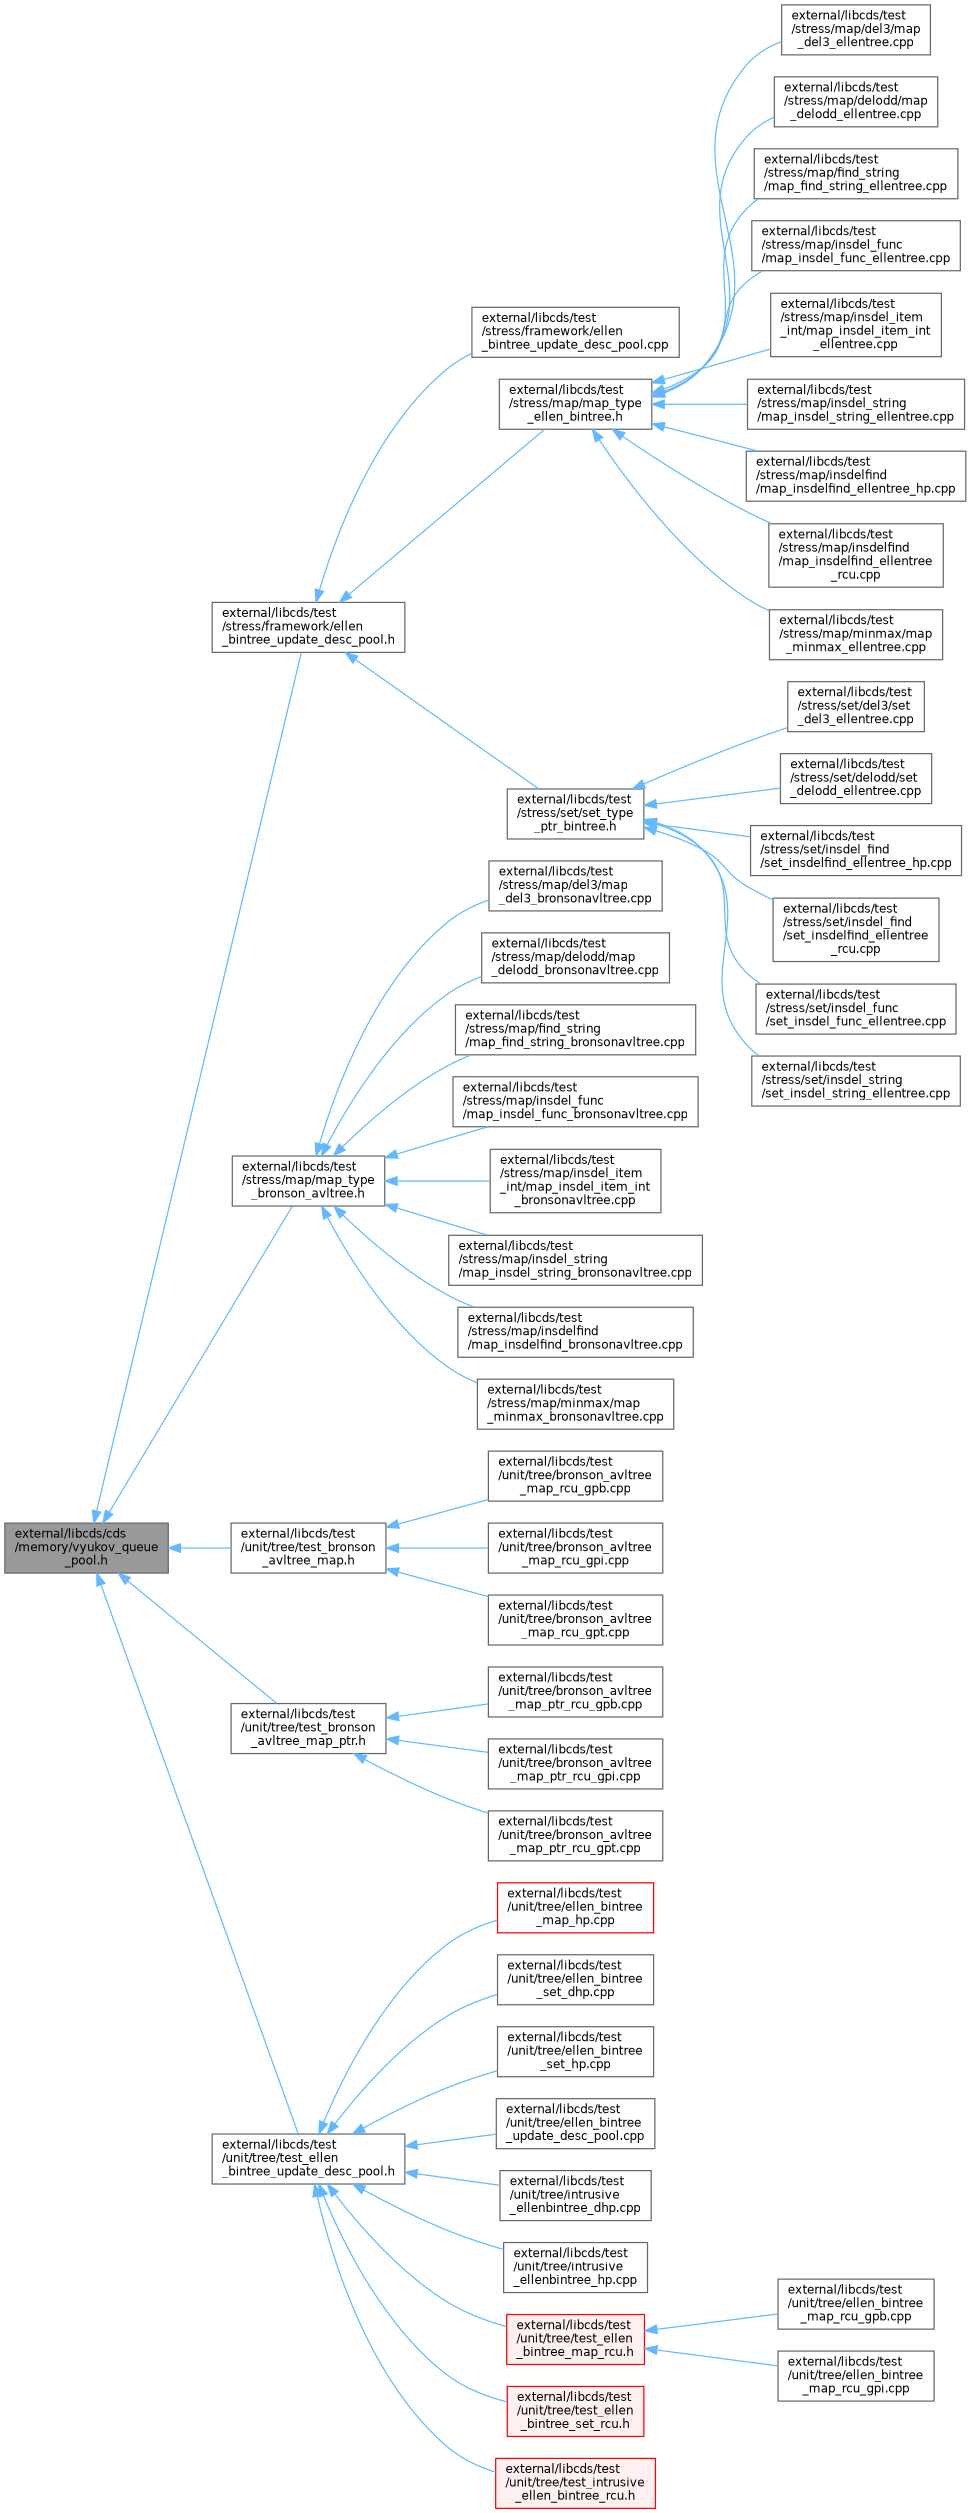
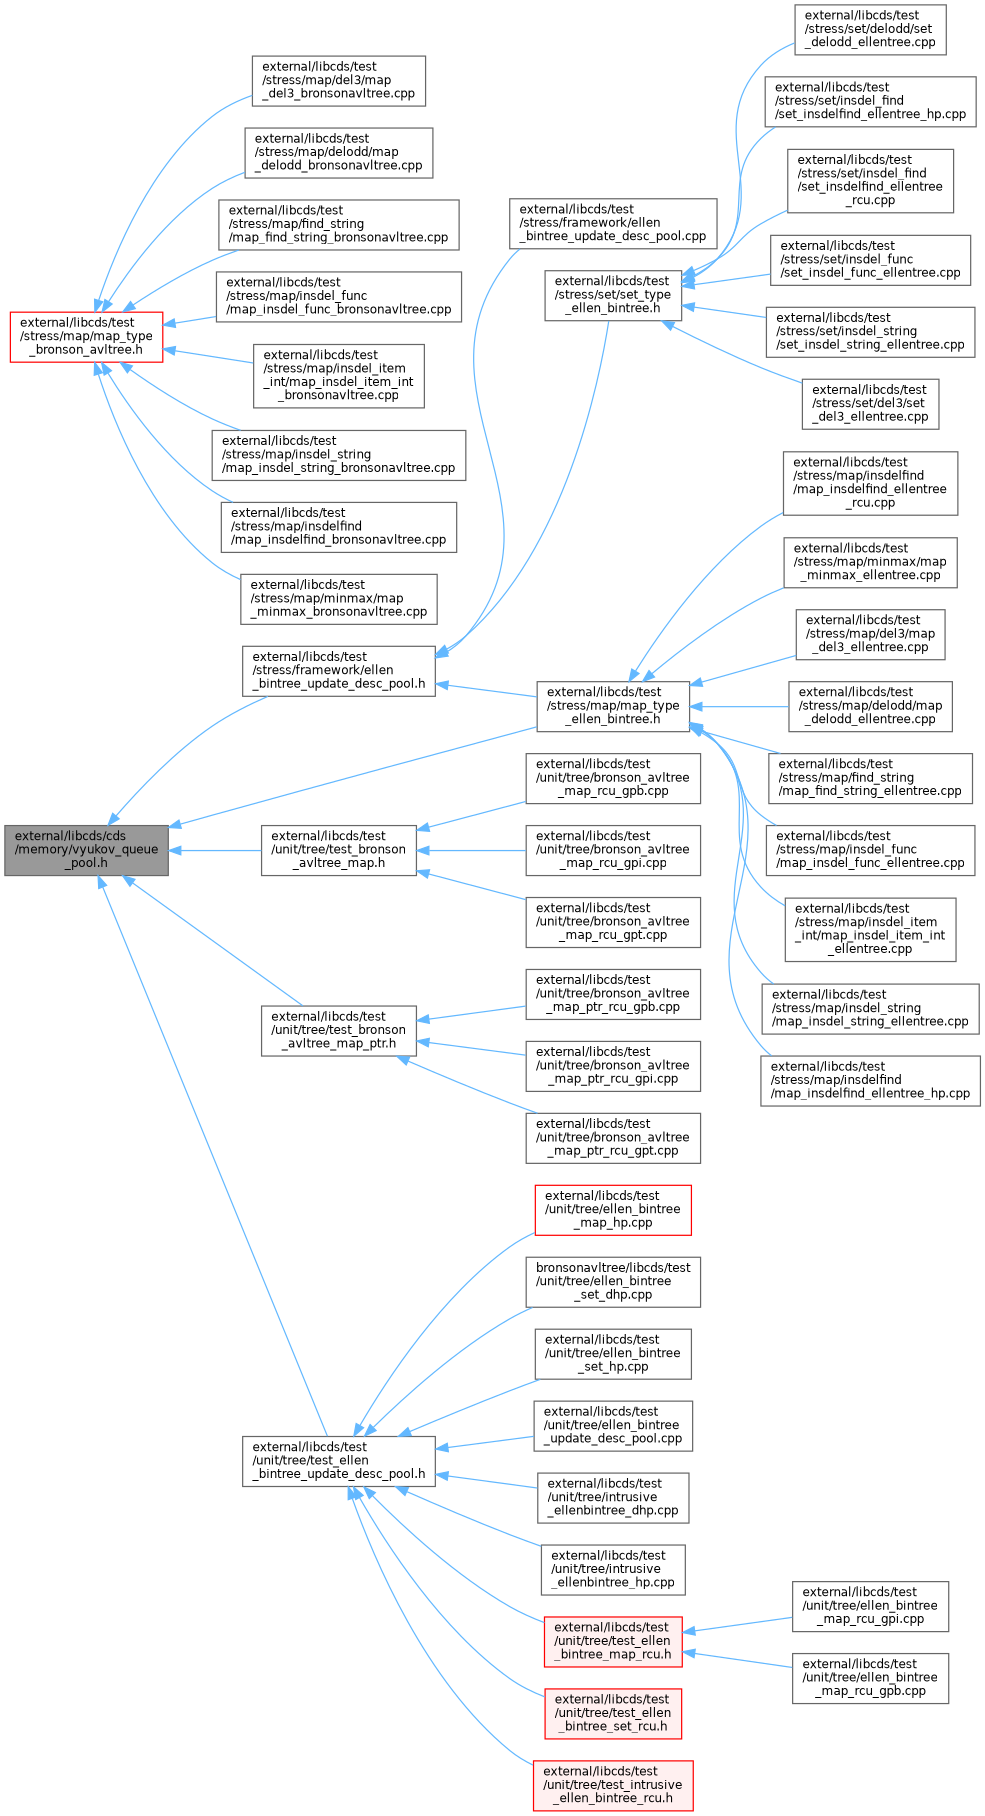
  digraph {
    rankdir=LR
    node [color=grey40 fillcolor=white fontname=Helvetica fontsize=10 shape=box style=filled]
    edge [color=steelblue1 dir=back fontname=Helvetica fontsize=10 labelfontname=Helvetica labelfontsize=10 style=solid]
    n1 [color=gray40 fillcolor=grey60 fontcolor=black height=0.2 label="external/libcds/cds\l/memory/vyukov_queue\l_pool.h" width=0.4]
    n2 [height=0.2 label="external/libcds/test\l/stress/framework/ellen\l_bintree_update_desc_pool.h" width=0.4]
-   n3 [height=0.2 label="external/libcds/test\l/stress/map/map_type\l_bronson_avltree.h" width=0.4]
+   n3 [color=red height=0.2 label="external/libcds/test\l/stress/map/map_type\l_bronson_avltree.h" width=0.4]
    n4 [height=0.2 label="external/libcds/test\l/unit/tree/test_bronson\l_avltree_map.h" width=0.4]
    n5 [height=0.2 label="external/libcds/test\l/unit/tree/test_bronson\l_avltree_map_ptr.h" width=0.4]
    n6 [height=0.2 label="external/libcds/test\l/unit/tree/test_ellen\l_bintree_update_desc_pool.h" width=0.4]
    n7 [height=0.2 label="external/libcds/test\l/stress/framework/ellen\l_bintree_update_desc_pool.cpp" width=0.4]
    n8 [height=0.2 label="external/libcds/test\l/stress/map/map_type\l_ellen_bintree.h" width=0.4]
-   n9 [height=0.2 label="external/libcds/test\l/stress/set/set_type\l_ptr_bintree.h" width=0.4]
+   n9 [height=0.2 label="external/libcds/test\l/stress/set/set_type\l_ellen_bintree.h" width=0.4]
    n10 [height=0.2 label="external/libcds/test\l/stress/map/del3/map\l_del3_bronsonavltree.cpp" width=0.4]
    n11 [height=0.2 label="external/libcds/test\l/stress/map/delodd/map\l_delodd_bronsonavltree.cpp" width=0.4]
    n12 [height=0.2 label="external/libcds/test\l/stress/map/find_string\l/map_find_string_bronsonavltree.cpp" width=0.4]
    n13 [height=0.2 label="external/libcds/test\l/stress/map/insdel_func\l/map_insdel_func_bronsonavltree.cpp" width=0.4]
    n14 [height=0.2 label="external/libcds/test\l/stress/map/insdel_item\l_int/map_insdel_item_int\l_bronsonavltree.cpp" width=0.4]
    n15 [height=0.2 label="external/libcds/test\l/stress/map/insdel_string\l/map_insdel_string_bronsonavltree.cpp" width=0.4]
    n16 [height=0.2 label="external/libcds/test\l/stress/map/insdelfind\l/map_insdelfind_bronsonavltree.cpp" width=0.4]
    n17 [height=0.2 label="external/libcds/test\l/stress/map/minmax/map\l_minmax_bronsonavltree.cpp" width=0.4]
    n18 [height=0.2 label="external/libcds/test\l/unit/tree/bronson_avltree\l_map_rcu_gpb.cpp" width=0.4]
    n19 [height=0.2 label="external/libcds/test\l/unit/tree/bronson_avltree\l_map_rcu_gpi.cpp" width=0.4]
    n20 [height=0.2 label="external/libcds/test\l/unit/tree/bronson_avltree\l_map_rcu_gpt.cpp" width=0.4]
    n21 [height=0.2 label="external/libcds/test\l/unit/tree/bronson_avltree\l_map_ptr_rcu_gpb.cpp" width=0.4]
    n22 [height=0.2 label="external/libcds/test\l/unit/tree/bronson_avltree\l_map_ptr_rcu_gpi.cpp" width=0.4]
    n23 [height=0.2 label="external/libcds/test\l/unit/tree/bronson_avltree\l_map_ptr_rcu_gpt.cpp" width=0.4]
    n24 [color=red height=0.2 label="external/libcds/test\l/unit/tree/ellen_bintree\l_map_hp.cpp" width=0.4]
-   n25 [height=0.2 label="external/libcds/test\l/unit/tree/ellen_bintree\l_set_dhp.cpp" width=0.4]
+   n25 [height=0.2 label="bronsonavltree/libcds/test\l/unit/tree/ellen_bintree\l_set_dhp.cpp" width=0.4]
    n26 [height=0.2 label="external/libcds/test\l/unit/tree/ellen_bintree\l_set_hp.cpp" width=0.4]
    n27 [height=0.2 label="external/libcds/test\l/unit/tree/ellen_bintree\l_update_desc_pool.cpp" width=0.4]
    n28 [height=0.2 label="external/libcds/test\l/unit/tree/intrusive\l_ellenbintree_dhp.cpp" width=0.4]
    n29 [height=0.2 label="external/libcds/test\l/unit/tree/intrusive\l_ellenbintree_hp.cpp" width=0.4]
    n30 [color=red fillcolor="#FFF0F0" height=0.2 label="external/libcds/test\l/unit/tree/test_ellen\l_bintree_map_rcu.h" width=0.4]
    n31 [color=red fillcolor="#FFF0F0" height=0.2 label="external/libcds/test\l/unit/tree/test_ellen\l_bintree_set_rcu.h" width=0.4]
    n32 [color=red fillcolor="#FFF0F0" height=0.2 label="external/libcds/test\l/unit/tree/test_intrusive\l_ellen_bintree_rcu.h" width=0.4]
    n33 [height=0.2 label="external/libcds/test\l/stress/map/del3/map\l_del3_ellentree.cpp" width=0.4]
    n34 [height=0.2 label="external/libcds/test\l/stress/map/delodd/map\l_delodd_ellentree.cpp" width=0.4]
    n35 [height=0.2 label="external/libcds/test\l/stress/map/find_string\l/map_find_string_ellentree.cpp" width=0.4]
    n36 [height=0.2 label="external/libcds/test\l/stress/map/insdel_func\l/map_insdel_func_ellentree.cpp" width=0.4]
    n37 [height=0.2 label="external/libcds/test\l/stress/map/insdel_item\l_int/map_insdel_item_int\l_ellentree.cpp" width=0.4]
    n38 [height=0.2 label="external/libcds/test\l/stress/map/insdel_string\l/map_insdel_string_ellentree.cpp" width=0.4]
    n39 [height=0.2 label="external/libcds/test\l/stress/map/insdelfind\l/map_insdelfind_ellentree_hp.cpp" width=0.4]
    n40 [height=0.2 label="external/libcds/test\l/stress/map/insdelfind\l/map_insdelfind_ellentree\l_rcu.cpp" width=0.4]
    n41 [height=0.2 label="external/libcds/test\l/stress/map/minmax/map\l_minmax_ellentree.cpp" width=0.4]
    n42 [height=0.2 label="external/libcds/test\l/stress/set/del3/set\l_del3_ellentree.cpp" width=0.4]
    n43 [height=0.2 label="external/libcds/test\l/stress/set/delodd/set\l_delodd_ellentree.cpp" width=0.4]
    n44 [height=0.2 label="external/libcds/test\l/stress/set/insdel_find\l/set_insdelfind_ellentree_hp.cpp" width=0.4]
    n45 [height=0.2 label="external/libcds/test\l/stress/set/insdel_find\l/set_insdelfind_ellentree\l_rcu.cpp" width=0.4]
    n46 [height=0.2 label="external/libcds/test\l/stress/set/insdel_func\l/set_insdel_func_ellentree.cpp" width=0.4]
    n47 [height=0.2 label="external/libcds/test\l/stress/set/insdel_string\l/set_insdel_string_ellentree.cpp" width=0.4]
    n48 [height=0.2 label="external/libcds/test\l/unit/tree/ellen_bintree\l_map_rcu_gpb.cpp" width=0.4]
    n49 [height=0.2 label="external/libcds/test\l/unit/tree/ellen_bintree\l_map_rcu_gpi.cpp" width=0.4]
    n1 -> n2
-   n1 -> n3
+   n1 -> n8
    n1 -> n4
    n1 -> n5
    n1 -> n6
    n2 -> n7
    n2 -> n8
    n2 -> n9
    n3 -> n10
    n3 -> n11
    n3 -> n12
    n3 -> n13
    n3 -> n14
    n3 -> n15
    n3 -> n16
    n3 -> n17
    n4 -> n18
    n4 -> n19
    n4 -> n20
    n5 -> n21
    n5 -> n22
    n5 -> n23
    n6 -> n24
    n6 -> n25
    n6 -> n26
    n6 -> n27
    n6 -> n28
    n6 -> n29
    n6 -> n30
    n6 -> n31
    n6 -> n32
    n8 -> n33
    n8 -> n34
    n8 -> n35
    n8 -> n36
    n8 -> n37
    n8 -> n38
    n8 -> n39
    n8 -> n40
    n8 -> n41
    n9 -> n42
    n9 -> n43
    n9 -> n44
    n9 -> n45
    n9 -> n46
    n9 -> n47
    n30 -> n48
    n30 -> n49
  }
